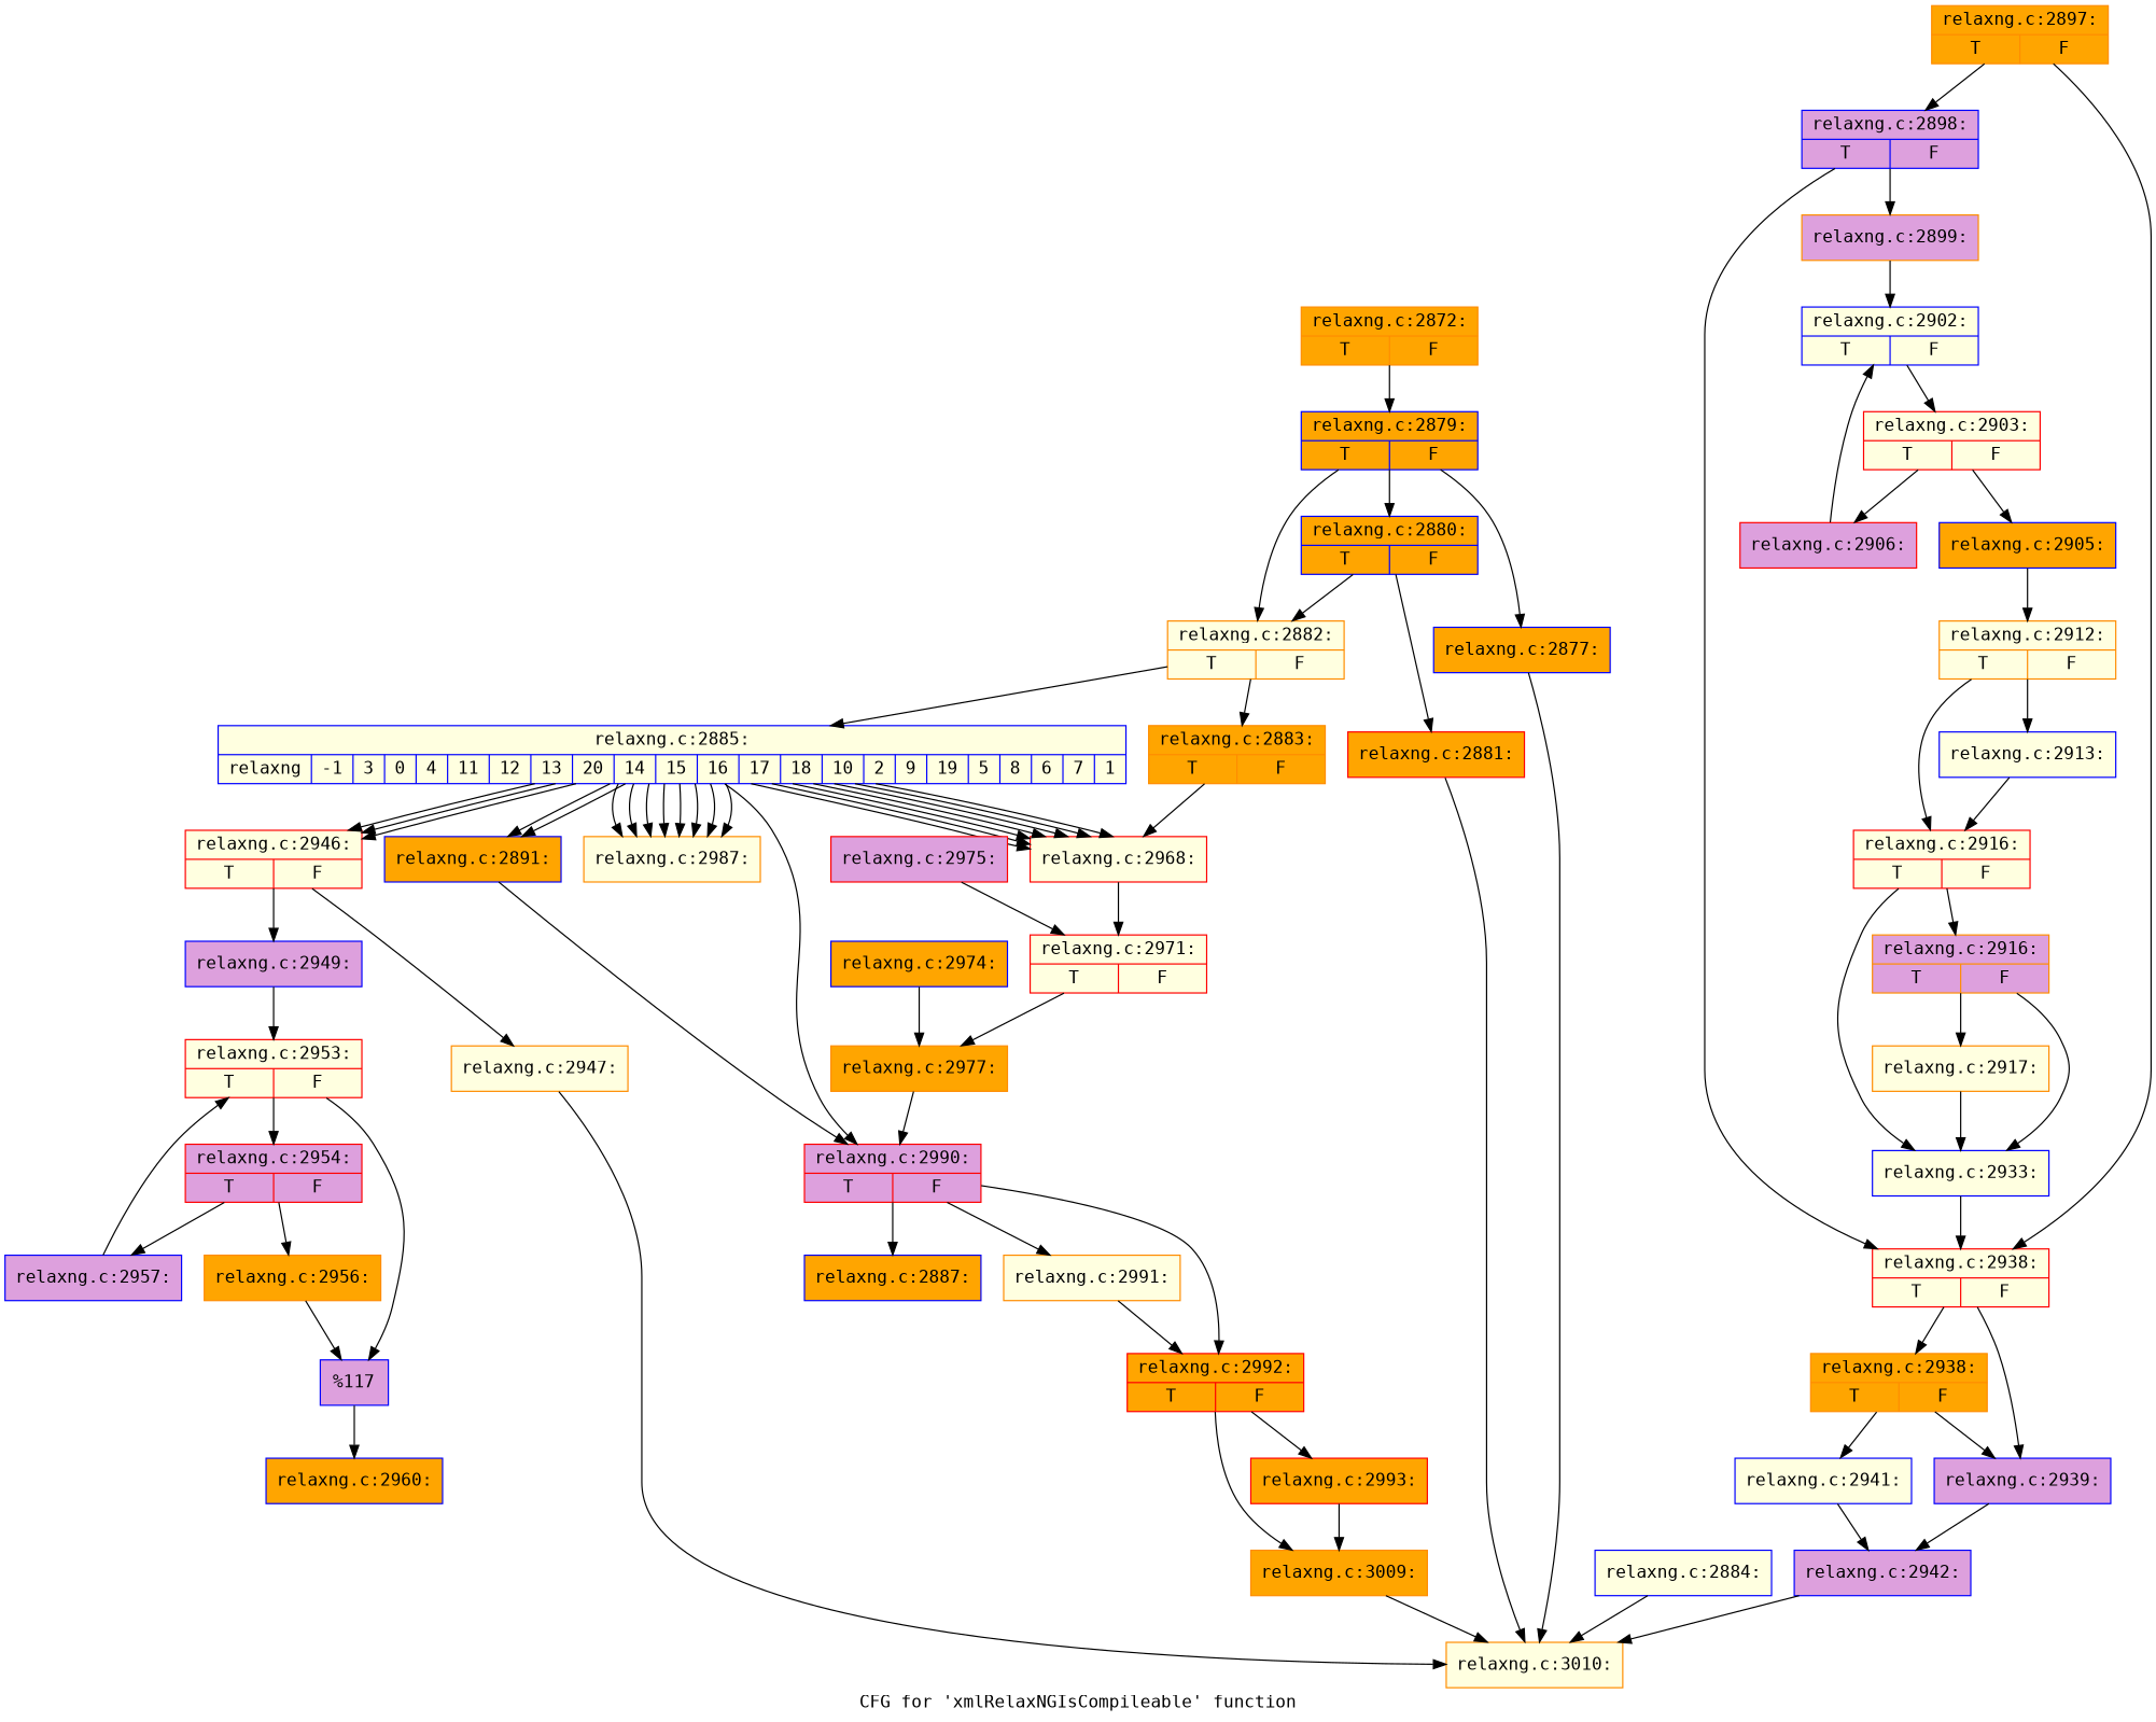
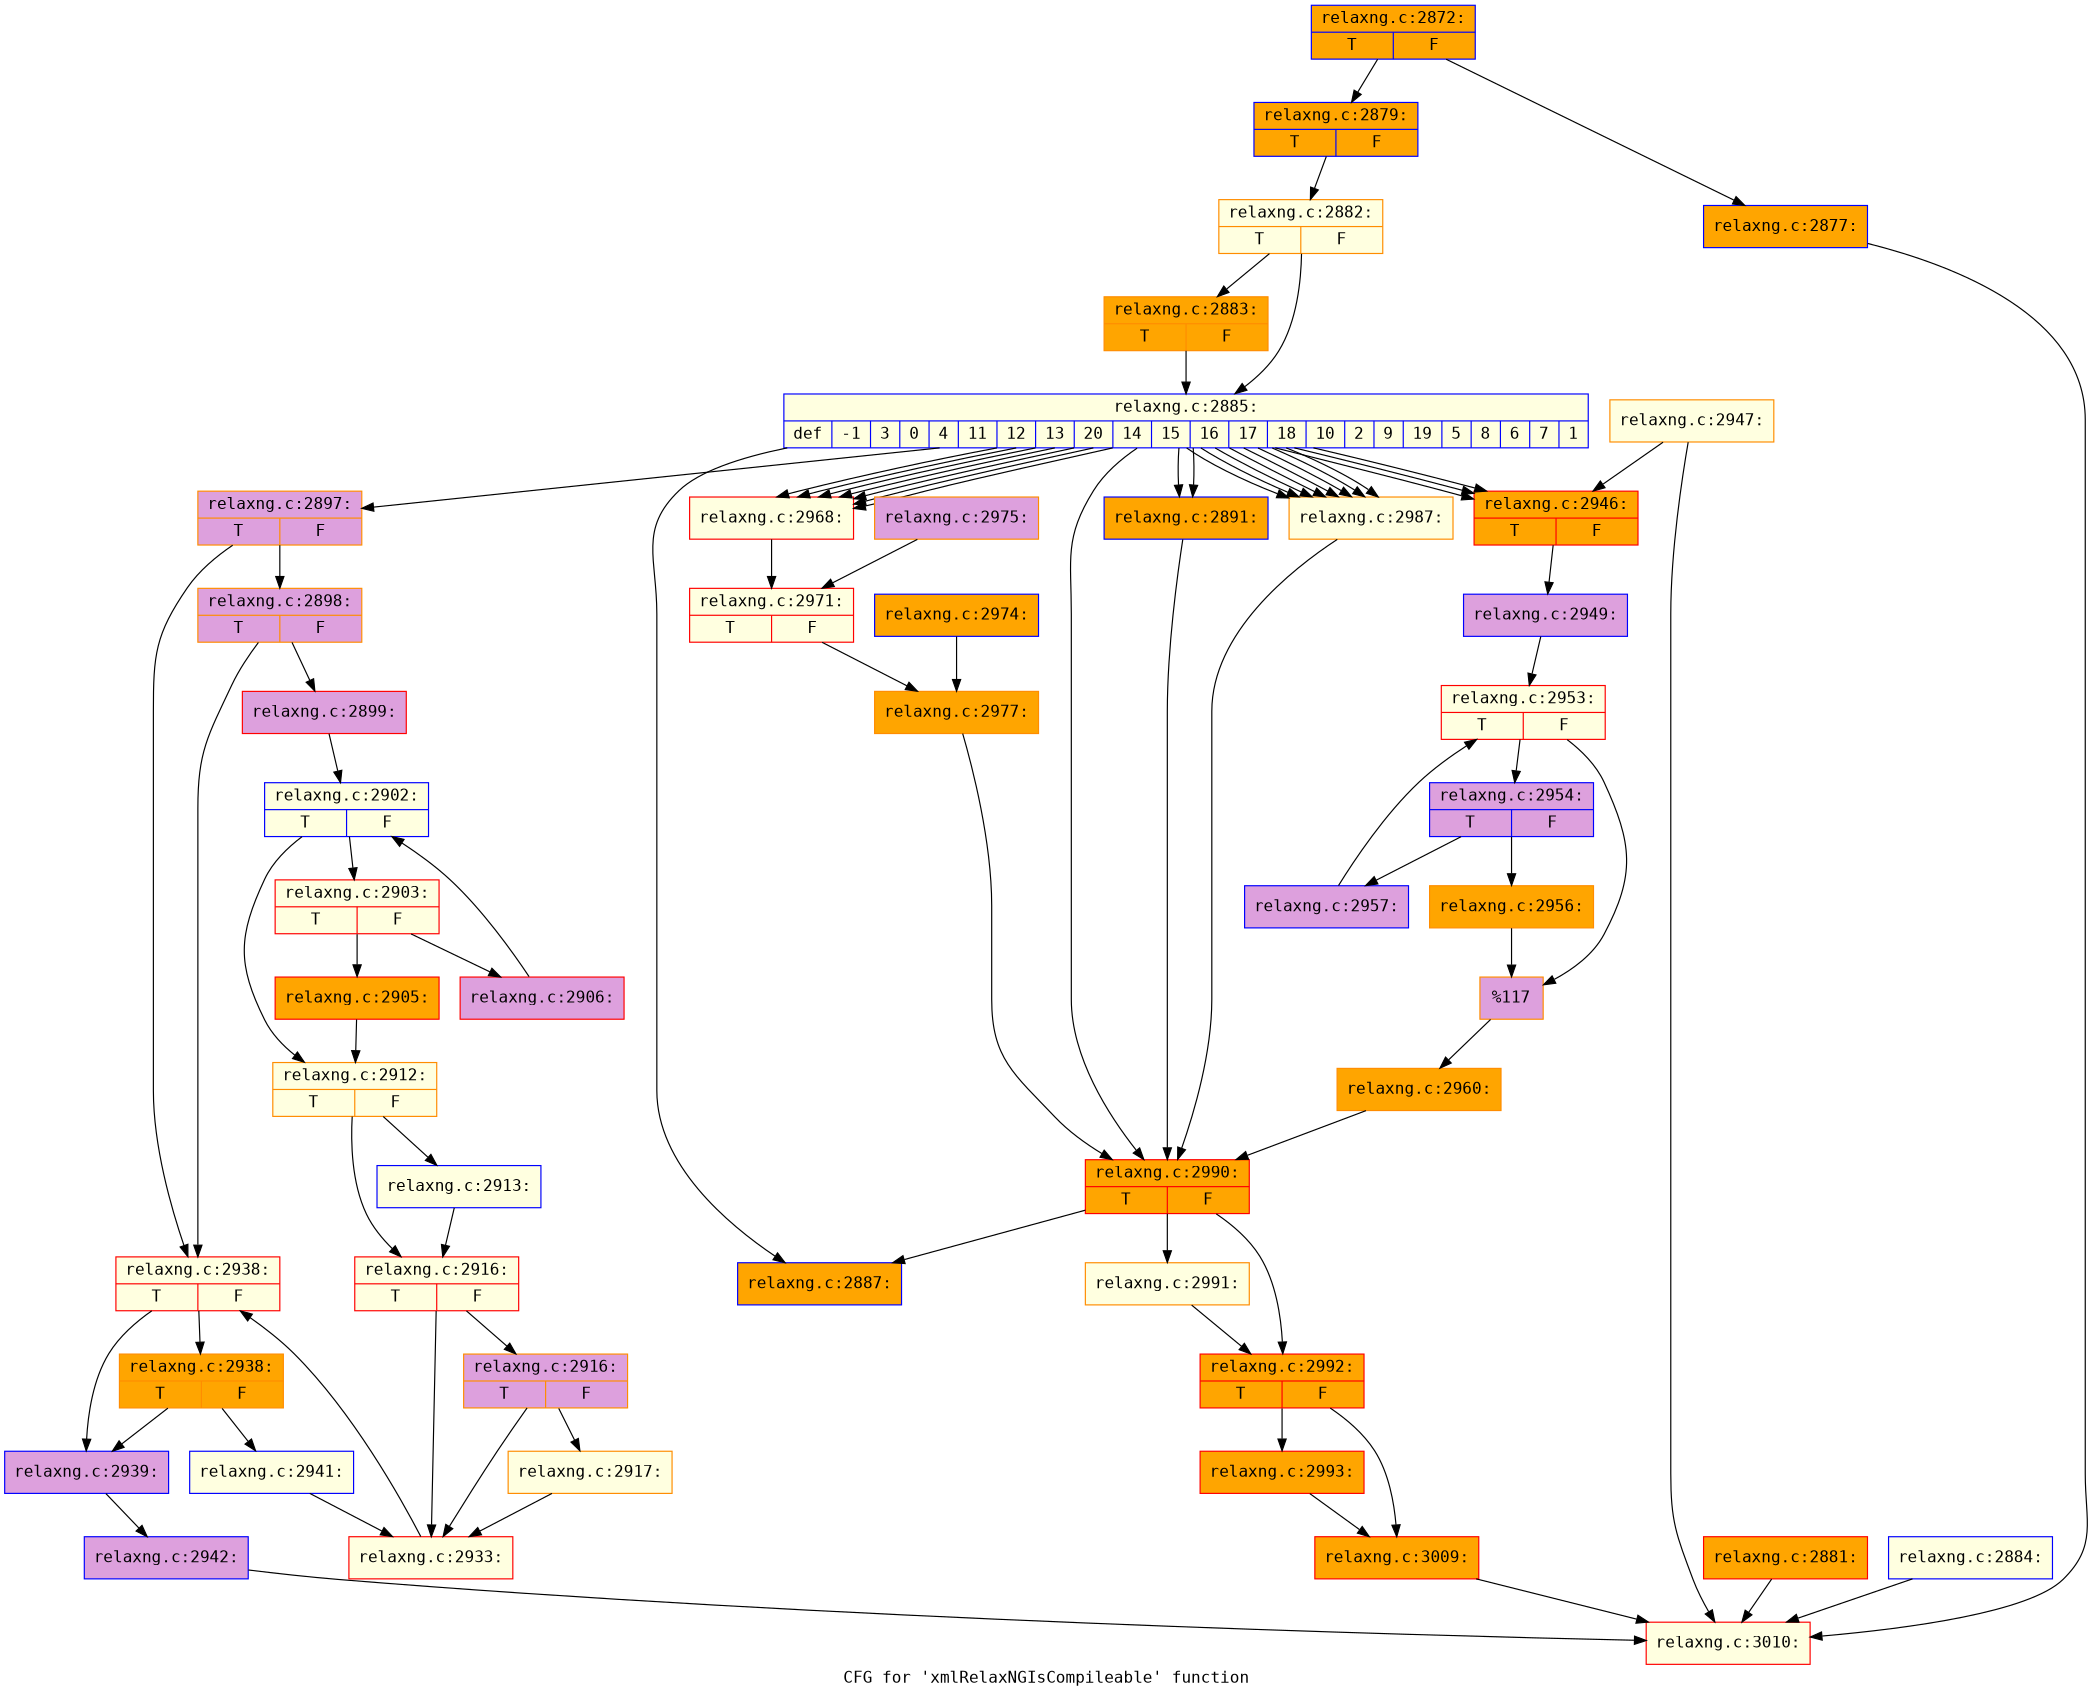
  digraph {
    fontname="DejaVu Sans Mono"
    label="CFG for 'xmlRelaxNGIsCompileable' function"
    node [color=blue fillcolor=lightyellow fontname="DejaVu Sans Mono" shape=record style=filled]
    edge [fontname="DejaVu Sans Mono"]
-   n1 [color=darkorange fillcolor=orange label="{relaxng.c:2872:|{<s0>T|<s1>F}}"]
+   n1 [fillcolor=orange label="{relaxng.c:2872:|{<s0>T|<s1>F}}"]
    n2 [fillcolor=orange label="{relaxng.c:2877:}"]
    n3 [fillcolor=orange label="{relaxng.c:2879:|{<s0>T|<s1>F}}"]
-   n4 [color=darkorange label="{relaxng.c:3010:}"]
-   n5 [fillcolor=orange label="{relaxng.c:2880:|{<s0>T|<s1>F}}"]
+   n4 [color=red label="{relaxng.c:3010:}"]
    n6 [color=darkorange label="{relaxng.c:2882:|{<s0>T|<s1>F}}"]
    n7 [color=red fillcolor=orange label="{relaxng.c:2881:}"]
    n8 [color=darkorange fillcolor=orange label="{relaxng.c:2883:|{<s0>T|<s1>F}}"]
-   n9 [label="{relaxng.c:2885:|{<s0>relaxng|<s1>-1|<s2>3|<s3>0|<s4>4|<s5>11|<s6>12|<s7>13|<s8>20|<s9>14|<s10>15|<s11>16|<s12>17|<s13>18|<s14>10|<s15>2|<s16>9|<s17>19|<s18>5|<s19>8|<s20>6|<s21>7|<s22>1}}"]
-   n10 [color=red fillcolor=plum label="{relaxng.c:2990:|{<s0>T|<s1>F}}"]
+   n9 [label="{relaxng.c:2885:|{<s0>def|<s1>-1|<s2>3|<s3>0|<s4>4|<s5>11|<s6>12|<s7>13|<s8>20|<s9>14|<s10>15|<s11>16|<s12>17|<s13>18|<s14>10|<s15>2|<s16>9|<s17>19|<s18>5|<s19>8|<s20>6|<s21>7|<s22>1}}"]
+   n10 [color=red fillcolor=orange label="{relaxng.c:2990:|{<s0>T|<s1>F}}"]
    n11 [fillcolor=orange label="{relaxng.c:2887:}"]
    n12 [fillcolor=orange label="{relaxng.c:2891:}"]
-   n13 [color=darkorange fillcolor=orange label="{relaxng.c:2897:|{<s0>T|<s1>F}}"]
-   n14 [color=red label="{relaxng.c:2946:|{<s0>T|<s1>F}}"]
+   n13 [color=darkorange fillcolor=plum label="{relaxng.c:2897:|{<s0>T|<s1>F}}"]
+   n14 [color=red fillcolor=orange label="{relaxng.c:2946:|{<s0>T|<s1>F}}"]
    n15 [color=red label="{relaxng.c:2968:}"]
    n16 [color=darkorange label="{relaxng.c:2987:}"]
    n17 [label="{relaxng.c:2884:}"]
    n18 [color=darkorange label="{relaxng.c:2991:}"]
    n19 [color=red fillcolor=orange label="{relaxng.c:2992:|{<s0>T|<s1>F}}"]
-   n20 [fillcolor=plum label="{relaxng.c:2898:|{<s0>T|<s1>F}}"]
+   n20 [color=darkorange fillcolor=plum label="{relaxng.c:2898:|{<s0>T|<s1>F}}"]
    n21 [color=red label="{relaxng.c:2938:|{<s0>T|<s1>F}}"]
    n22 [color=darkorange label="{relaxng.c:2947:}"]
    n23 [fillcolor=plum label="{relaxng.c:2949:}"]
    n24 [color=red label="{relaxng.c:2971:|{<s0>T|<s1>F}}"]
    n25 [color=red fillcolor=orange label="{relaxng.c:2993:}"]
-   n26 [color=darkorange fillcolor=orange label="{relaxng.c:3009:}"]
-   n27 [color=darkorange fillcolor=plum label="{relaxng.c:2899:}"]
+   n26 [color=red fillcolor=orange label="{relaxng.c:3009:}"]
+   n27 [color=red fillcolor=plum label="{relaxng.c:2899:}"]
    n28 [fillcolor=plum label="{relaxng.c:2939:}"]
    n29 [color=darkorange fillcolor=orange label="{relaxng.c:2938:|{<s0>T|<s1>F}}"]
    n30 [color=red label="{relaxng.c:2953:|{<s0>T|<s1>F}}"]
    n31 [color=darkorange fillcolor=orange label="{relaxng.c:2977:}"]
    n32 [label="{relaxng.c:2902:|{<s0>T|<s1>F}}"]
    n33 [fillcolor=plum label="{relaxng.c:2942:}"]
    n34 [label="{relaxng.c:2941:}"]
    n35 [color=red label="{relaxng.c:2903:|{<s0>T|<s1>F}}"]
    n36 [color=darkorange label="{relaxng.c:2912:|{<s0>T|<s1>F}}"]
-   n37 [fillcolor=orange label="{relaxng.c:2905:}"]
+   n37 [color=red fillcolor=orange label="{relaxng.c:2905:}"]
    n38 [color=red fillcolor=plum label="{relaxng.c:2906:}"]
    n39 [label="{relaxng.c:2913:}"]
    n40 [color=red label="{relaxng.c:2916:|{<s0>T|<s1>F}}"]
    n41 [color=darkorange fillcolor=plum label="{relaxng.c:2916:|{<s0>T|<s1>F}}"]
-   n42 [label="{relaxng.c:2933:}"]
+   n42 [color=red label="{relaxng.c:2933:}"]
    n43 [color=darkorange label="{relaxng.c:2917:}"]
-   n44 [color=red fillcolor=plum label="{relaxng.c:2954:|{<s0>T|<s1>F}}"]
-   n45 [fillcolor=plum label="{%117}"]
+   n44 [fillcolor=plum label="{relaxng.c:2954:|{<s0>T|<s1>F}}"]
+   n45 [color=darkorange fillcolor=plum label="{%117}"]
    n46 [color=darkorange fillcolor=orange label="{relaxng.c:2956:}"]
    n47 [fillcolor=plum label="{relaxng.c:2957:}"]
-   n48 [fillcolor=orange label="{relaxng.c:2960:}"]
+   n48 [color=darkorange fillcolor=orange label="{relaxng.c:2960:}"]
    n49 [fillcolor=orange label="{relaxng.c:2974:}"]
-   n50 [color=red fillcolor=plum label="{relaxng.c:2975:}"]
-   n3 -> n2
+   n50 [color=darkorange fillcolor=plum label="{relaxng.c:2975:}"]
+   n1 -> n2
    n1 -> n3
    n2 -> n4
-   n3 -> n5
    n3 -> n6
-   n5 -> n6
-   n5 -> n7
    n6 -> n8
    n6 -> n9
    n7 -> n4
-   n8 -> n15
+   n8 -> n9
    n9 -> n10
+   n9 -> n11
    n9 -> n12
    n9 -> n12
+   n9 -> n13
    n9 -> n14
    n9 -> n14
    n9 -> n14
    n9 -> n15
    n9 -> n15
    n9 -> n15
    n9 -> n15
    n9 -> n15
    n9 -> n15
    n9 -> n15
    n9 -> n16
    n9 -> n16
    n9 -> n16
    n9 -> n16
    n9 -> n16
    n9 -> n16
    n9 -> n16
    n9 -> n16
    n10 -> n11
    n10 -> n18
    n10 -> n19
    n12 -> n10
    n13 -> n20
    n13 -> n21
-   n14 -> n22
+   n22 -> n14
    n14 -> n23
    n15 -> n24
+   n16 -> n10
    n17 -> n4
    n18 -> n19
    n19 -> n25
    n19 -> n26
    n20 -> n21
    n20 -> n27
    n21 -> n28
    n21 -> n29
    n22 -> n4
    n23 -> n30
    n24 -> n31
    n25 -> n26
    n26 -> n4
    n27 -> n32
    n28 -> n33
    n29 -> n28
    n29 -> n34
    n30 -> n44
    n30 -> n45
    n31 -> n10
    n32 -> n35
+   n32 -> n36
    n33 -> n4
-   n34 -> n33
+   n34 -> n42
    n35 -> n37
    n35 -> n38
    n36 -> n39
    n36 -> n40
    n37 -> n36
    n38 -> n32
    n39 -> n40
    n40 -> n41
    n40 -> n42
    n41 -> n42
    n41 -> n43
    n42 -> n21
    n43 -> n42
    n44 -> n46
    n44 -> n47
    n45 -> n48
    n46 -> n45
    n47 -> n30
+   n48 -> n10
    n49 -> n31
    n50 -> n24
  }
